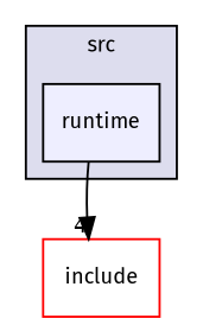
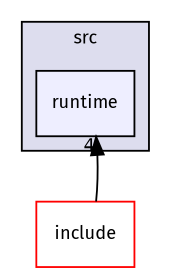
  digraph {
    compound=true
    fontname="Fira Sans"
    node [fontname="Fira Sans" fontsize=10 shape=box style=filled]
    n1 [fillcolor="#eeeeff" label=runtime pencolor=black]
    n2 [color=red fillcolor=white label=include]
    subgraph cluster_1 {
      bgcolor="#ddddee"
      fontsize=10
      label=src
      pencolor=black
      n1
    }
-   n1 -> n2 [headlabel=4 labeldistance=1.5 labelfontname=Helvetica labelfontsize=10 fontname="Fira Sans"]
+   n2 -> n1 [headlabel=4 labeldistance=1.5 labelfontname=Helvetica labelfontsize=10 fontname="Fira Sans"]
  }
